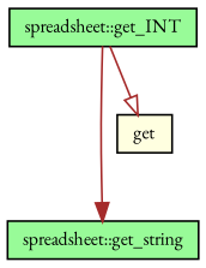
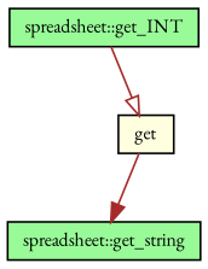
  digraph {
    fontname="EB Garamond"
    rankdir=TB
    node [color=black fillcolor=palegreen fontname="EB Garamond" fontsize=10 shape=record style=filled]
    edge [color=brown fontname="EB Garamond" fontsize=10 labelfontname=Helvetica labelfontsize=10 style=solid]
    n1 [fontcolor=black height=0.2 label="spreadsheet::get_INT" width=0.4]
    n2 [height=0.2 label="spreadsheet::get_string" width=0.4]
    n3 [fillcolor=lightyellow height=0.2 label=get width=0.4]
-   n1 -> n2 [arrowhead=normal]
+   n3 -> n2 [arrowhead=normal]
    n1 -> n3 [arrowhead=onormal]
  }
